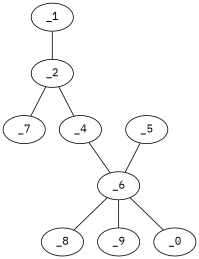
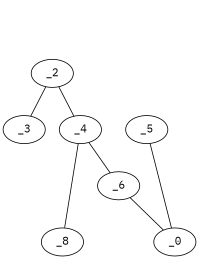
  graph {
    fontname="IBM Plex Mono"
    node [charge=0 chem=1 fontname="IBM Plex Mono" symbol="C  " x=5.5926 y=-0.2932]
    edge [fontname="IBM Plex Mono" valence=1]
-   _1 [x=6.4586]
    _2 [y=0.2068]
-   _3 [chem=2 symbol="O  " y=1.2068 label=_7]
+   _3 [chem=2 symbol="O  " y=1.2068]
    _4 [x=4.7266]
    _6 [charge=1 chem=4 symbol="N  " x=2.9945]
    _5 [x=3.8605 y=0.2068]
    n7 [label=_0 x=2.5878 y=-1.2068]
    _8 [x=2.7866 y=0.6849]
-   _9 [x=3.7377 y=-0.9624]
-   _1 -- _2
    _2 -- _3 [valence=2]
    _2 -- _4
    _4 -- _6
    _6 -- n7
-   _6 -- _8
-   _6 -- _9
-   _5 -- _6
+   _4 -- _8
+   _5 -- n7
  }
